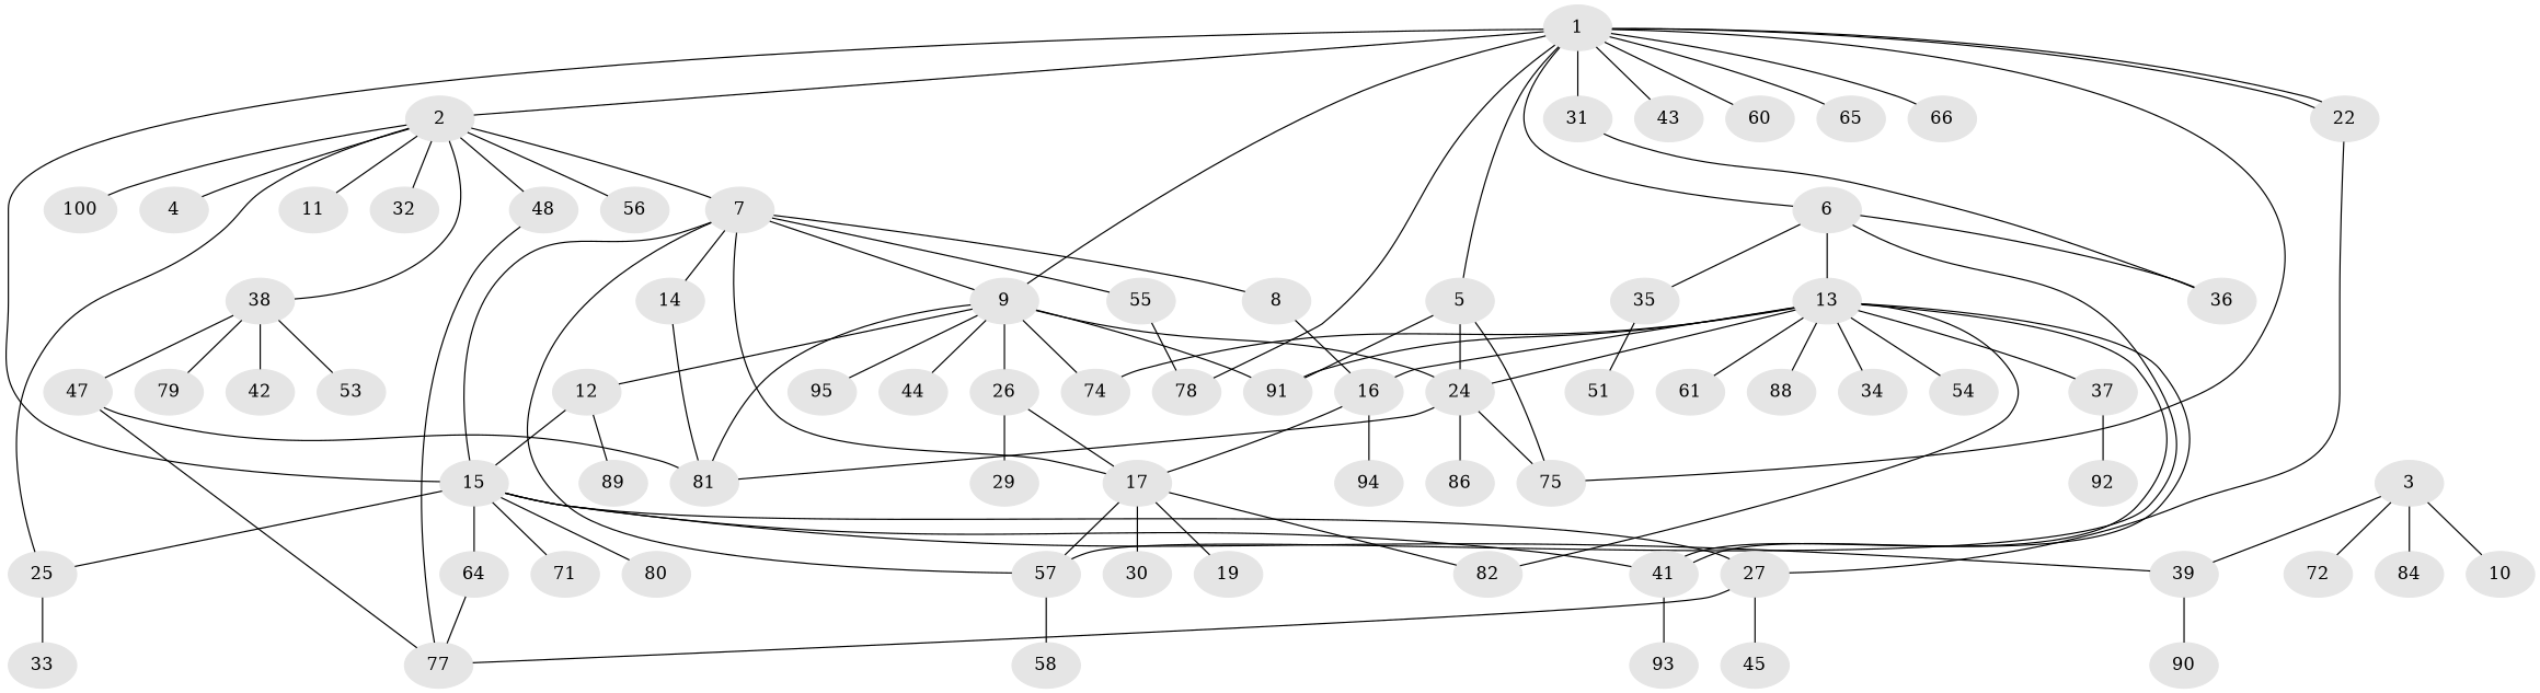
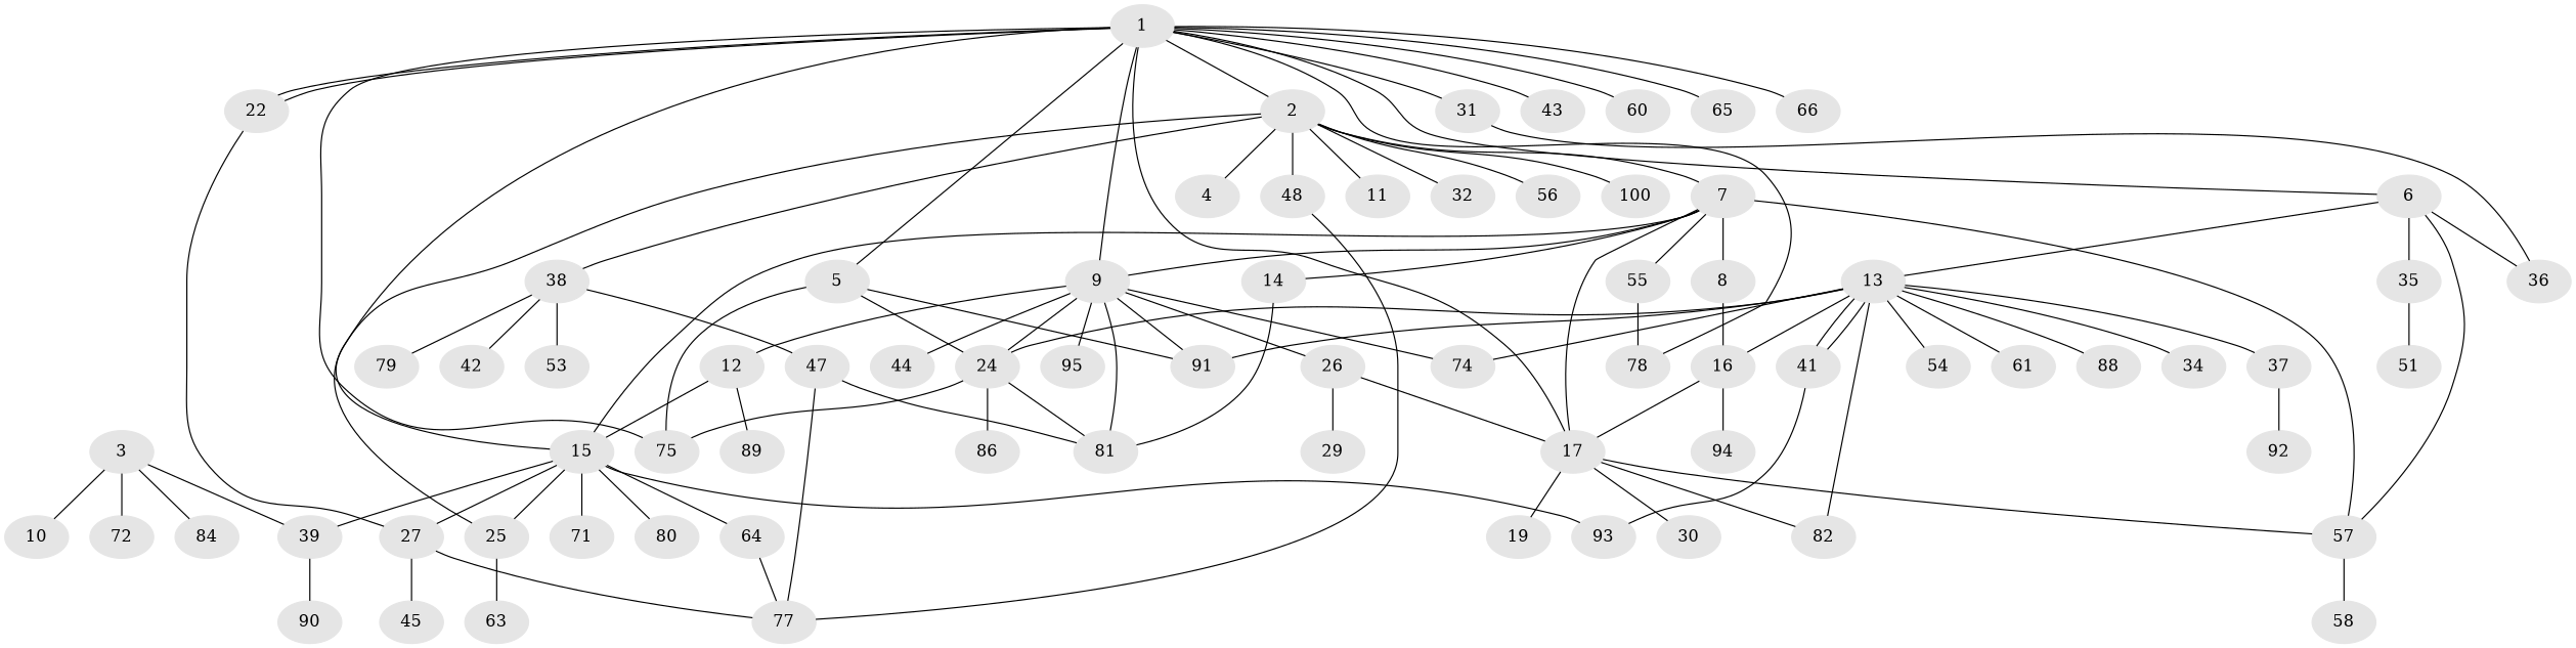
  graph {
    node [color=gray90 style=filled]
    1 [super="+62"]
    2 [super="+28"]
    5
    6 [super="+102"]
    9 [super="+59"]
    15 [super="+76"]
    17 [super="+49"]
    22 [super="+23"]
    31
    43
    60
    65
    66
    75
    78
    4
    7 [super="+21"]
    11
    25
    32
    38 [super="+96"]
    48
    56
    100
    3 [super="+50"]
    10
    39 [super="+98"]
    72 [super="+93"]
    84
    24 [super="+46"]
    91
    13 [super="+67"]
    35
    36 [super="+68"]
    57 [super="+70"]
    12 [super="+18"]
    26
    44 [super="+69"]
    74
    81 [super="+101"]
    95
    41
    27 [super="+52"]
    64
    71 [super="+85"]
    80 [super="+99"]
    82
    19 [super="+20"]
    30
    8 [super="+40"]
    14
    55
-   63 [label=33]
+   63
    42
    47 [super="+83"]
    53
    79
    77 [super="+87"]
    90
    86
    16 [super="+33"]
    34
    37 [super="+73"]
    54
    61
    88
    51
    58
    94
    89
    29
    92
    n73 [label=93]
    45
    1 -- 2
    1 -- 5
    1 -- 6
    1 -- 9 [weight=2]
    1 -- 15
+   1 -- 17 [weight=2]
    1 -- 22
    1 -- 22
    1 -- 31
    1 -- 43
    1 -- 60
    1 -- 65
    1 -- 66
    1 -- 75
    1 -- 78
    2 -- 4
    2 -- 7
    2 -- 11
    2 -- 25
    2 -- 32
    2 -- 38
    2 -- 48
    2 -- 56
    2 -- 100
    5 -- 75
    5 -- 24
    5 -- 91
    6 -- 13
    6 -- 35
    6 -- 36
    6 -- 57
    9 -- 24
    9 -- 91
    9 -- 12
    9 -- 26
    9 -- 44
    9 -- 74
    9 -- 81
    9 -- 95
    15 -- 25
    15 -- 39
-   15 -- 41
+   15 -- n73
    15 -- 27
    15 -- 64
    15 -- 71
    15 -- 80
    17 -- 57
    17 -- 82
    17 -- 19
    17 -- 30
    22 -- 27
    31 -- 36
    7 -- 9
    7 -- 15
    7 -- 17
    7 -- 57
    7 -- 8
    7 -- 14
    7 -- 55
    25 -- 63
    38 -- 42
    38 -- 47
    38 -- 53
    38 -- 79
    48 -- 77
    3 -- 10
    3 -- 39
    3 -- 72
    3 -- 84
    39 -- 90
    24 -- 75
    24 -- 81
    24 -- 86
    13 -- 24
    13 -- 91
    13 -- 74
    13 -- 41
    13 -- 41
    13 -- 82
    13 -- 16
    13 -- 34
    13 -- 37
    13 -- 54
    13 -- 61
    13 -- 88
    35 -- 51
    57 -- 58
    12 -- 15
    12 -- 89
    26 -- 17
    26 -- 29
    41 -- n73
    27 -- 77
    27 -- 45
    64 -- 77
    8 -- 16
    14 -- 81
    55 -- 78
    47 -- 81
    47 -- 77
    16 -- 17
    16 -- 94
    37 -- 92
  }
